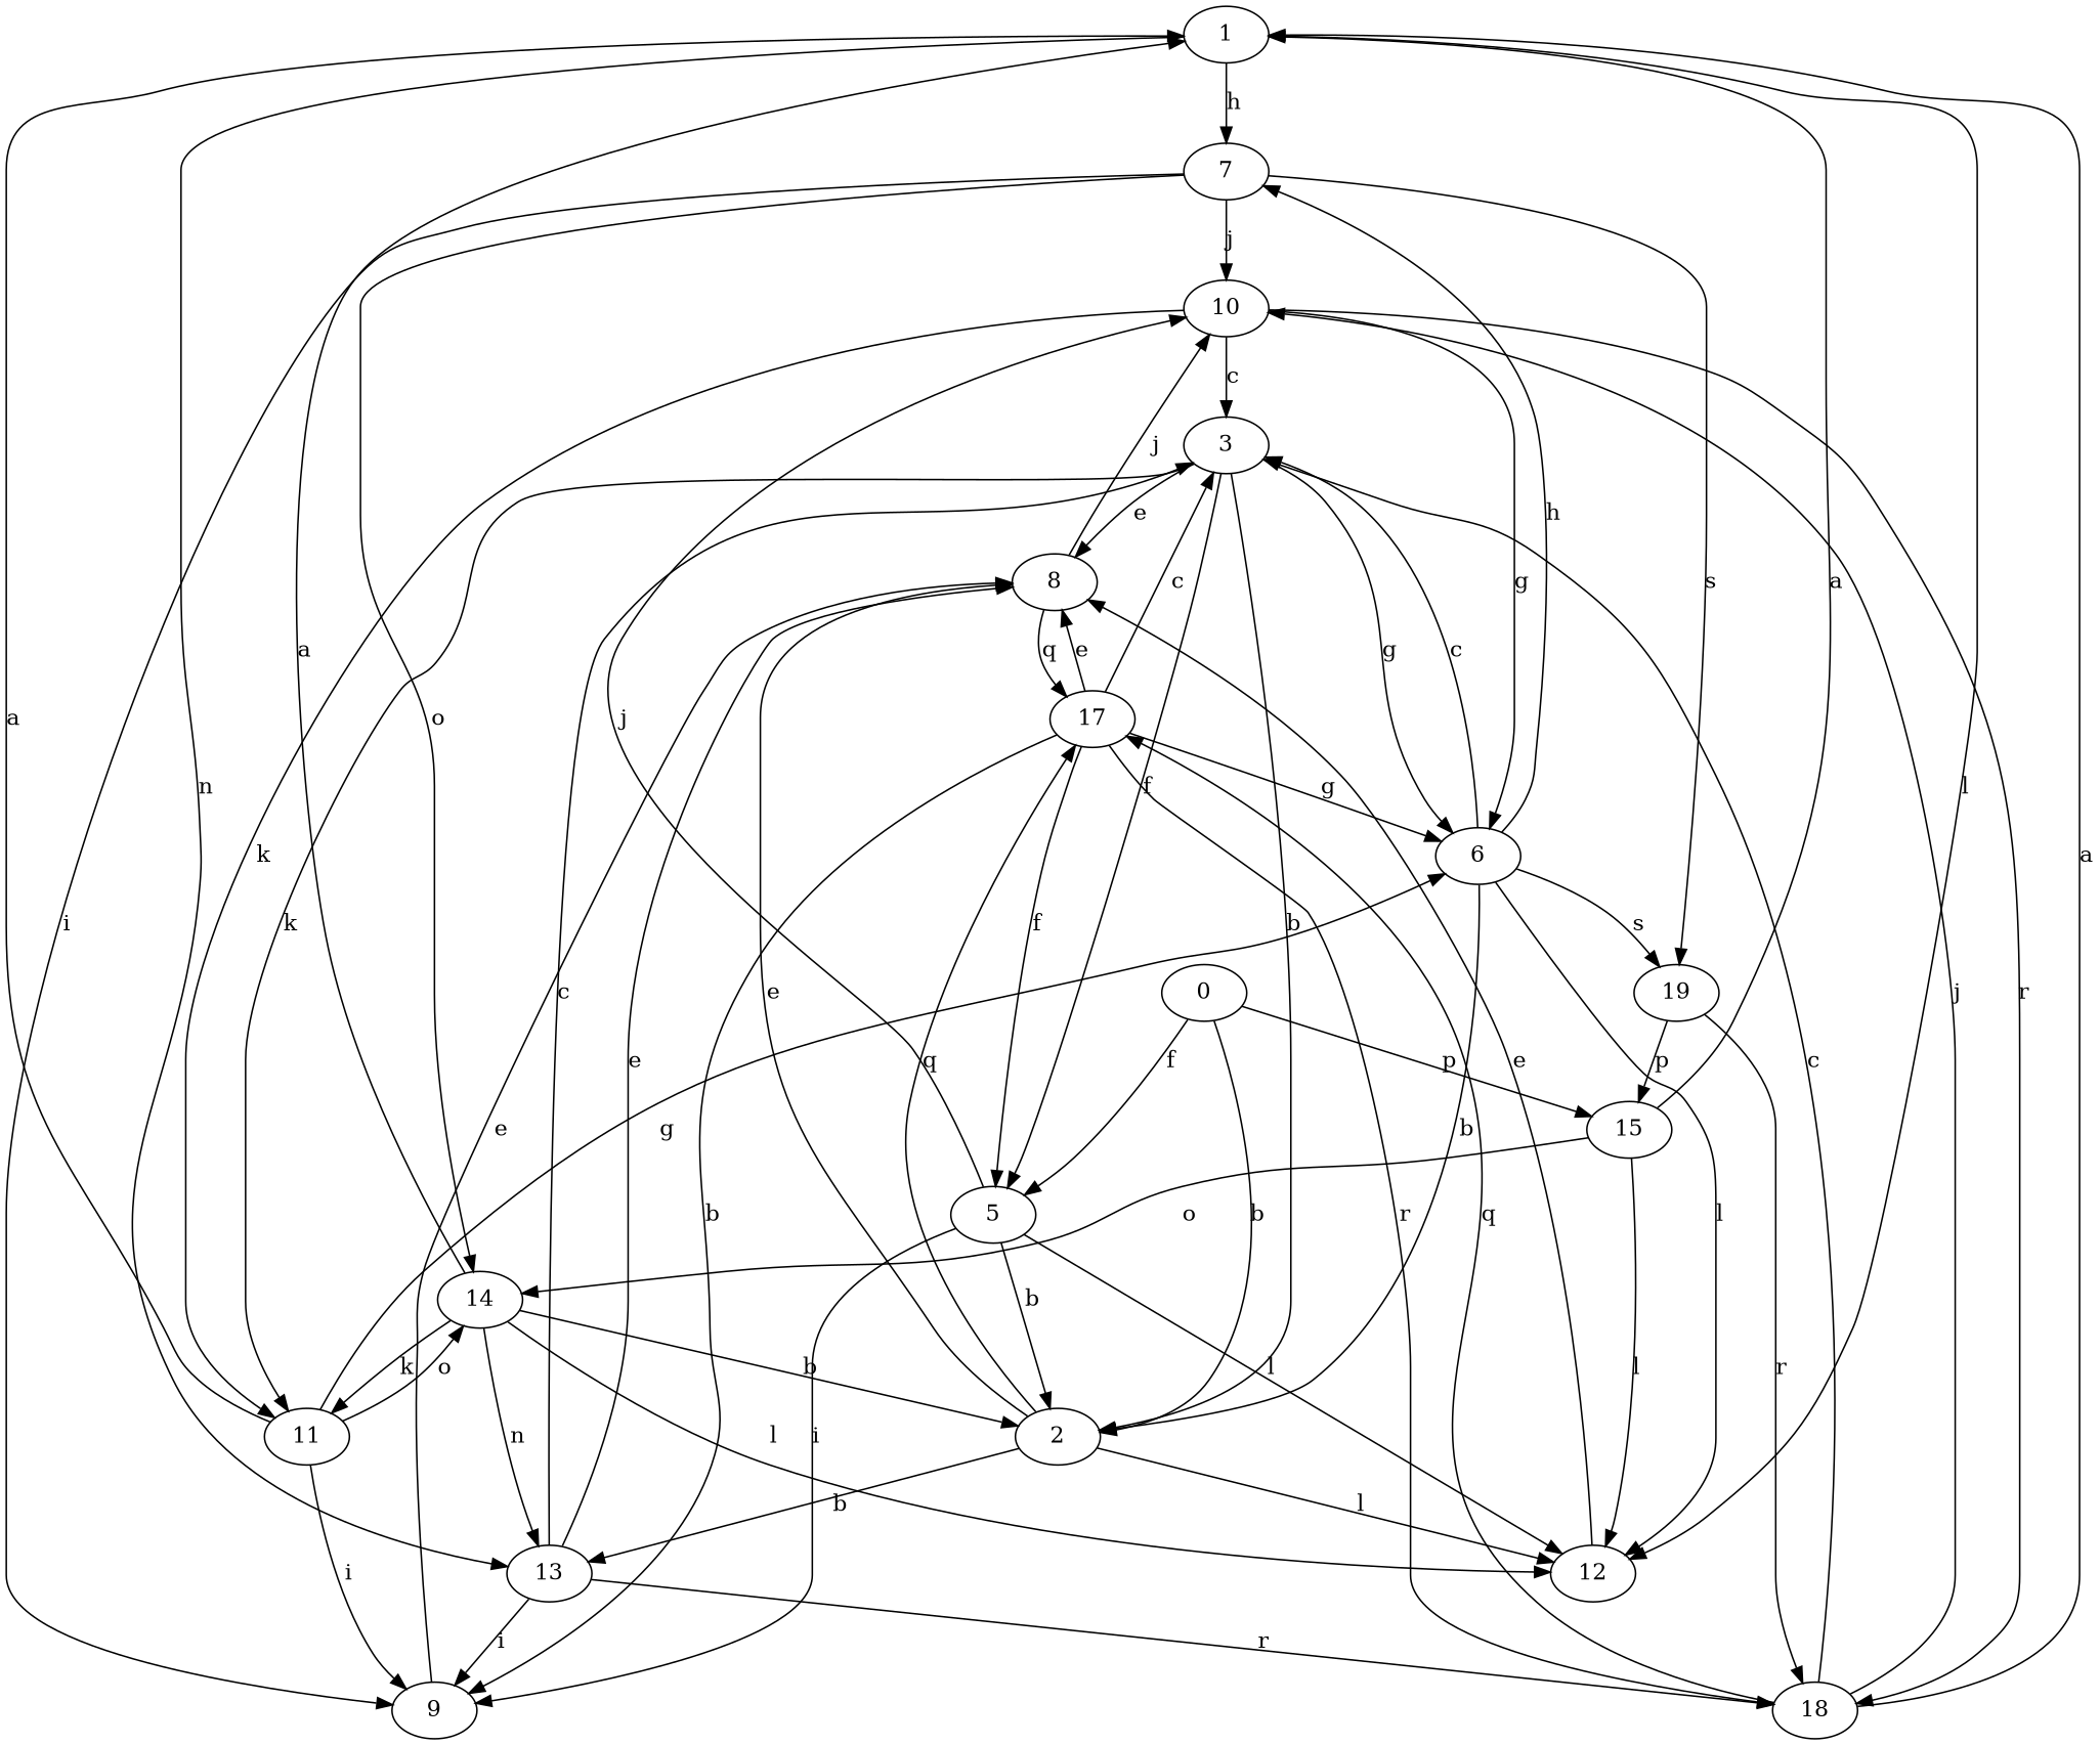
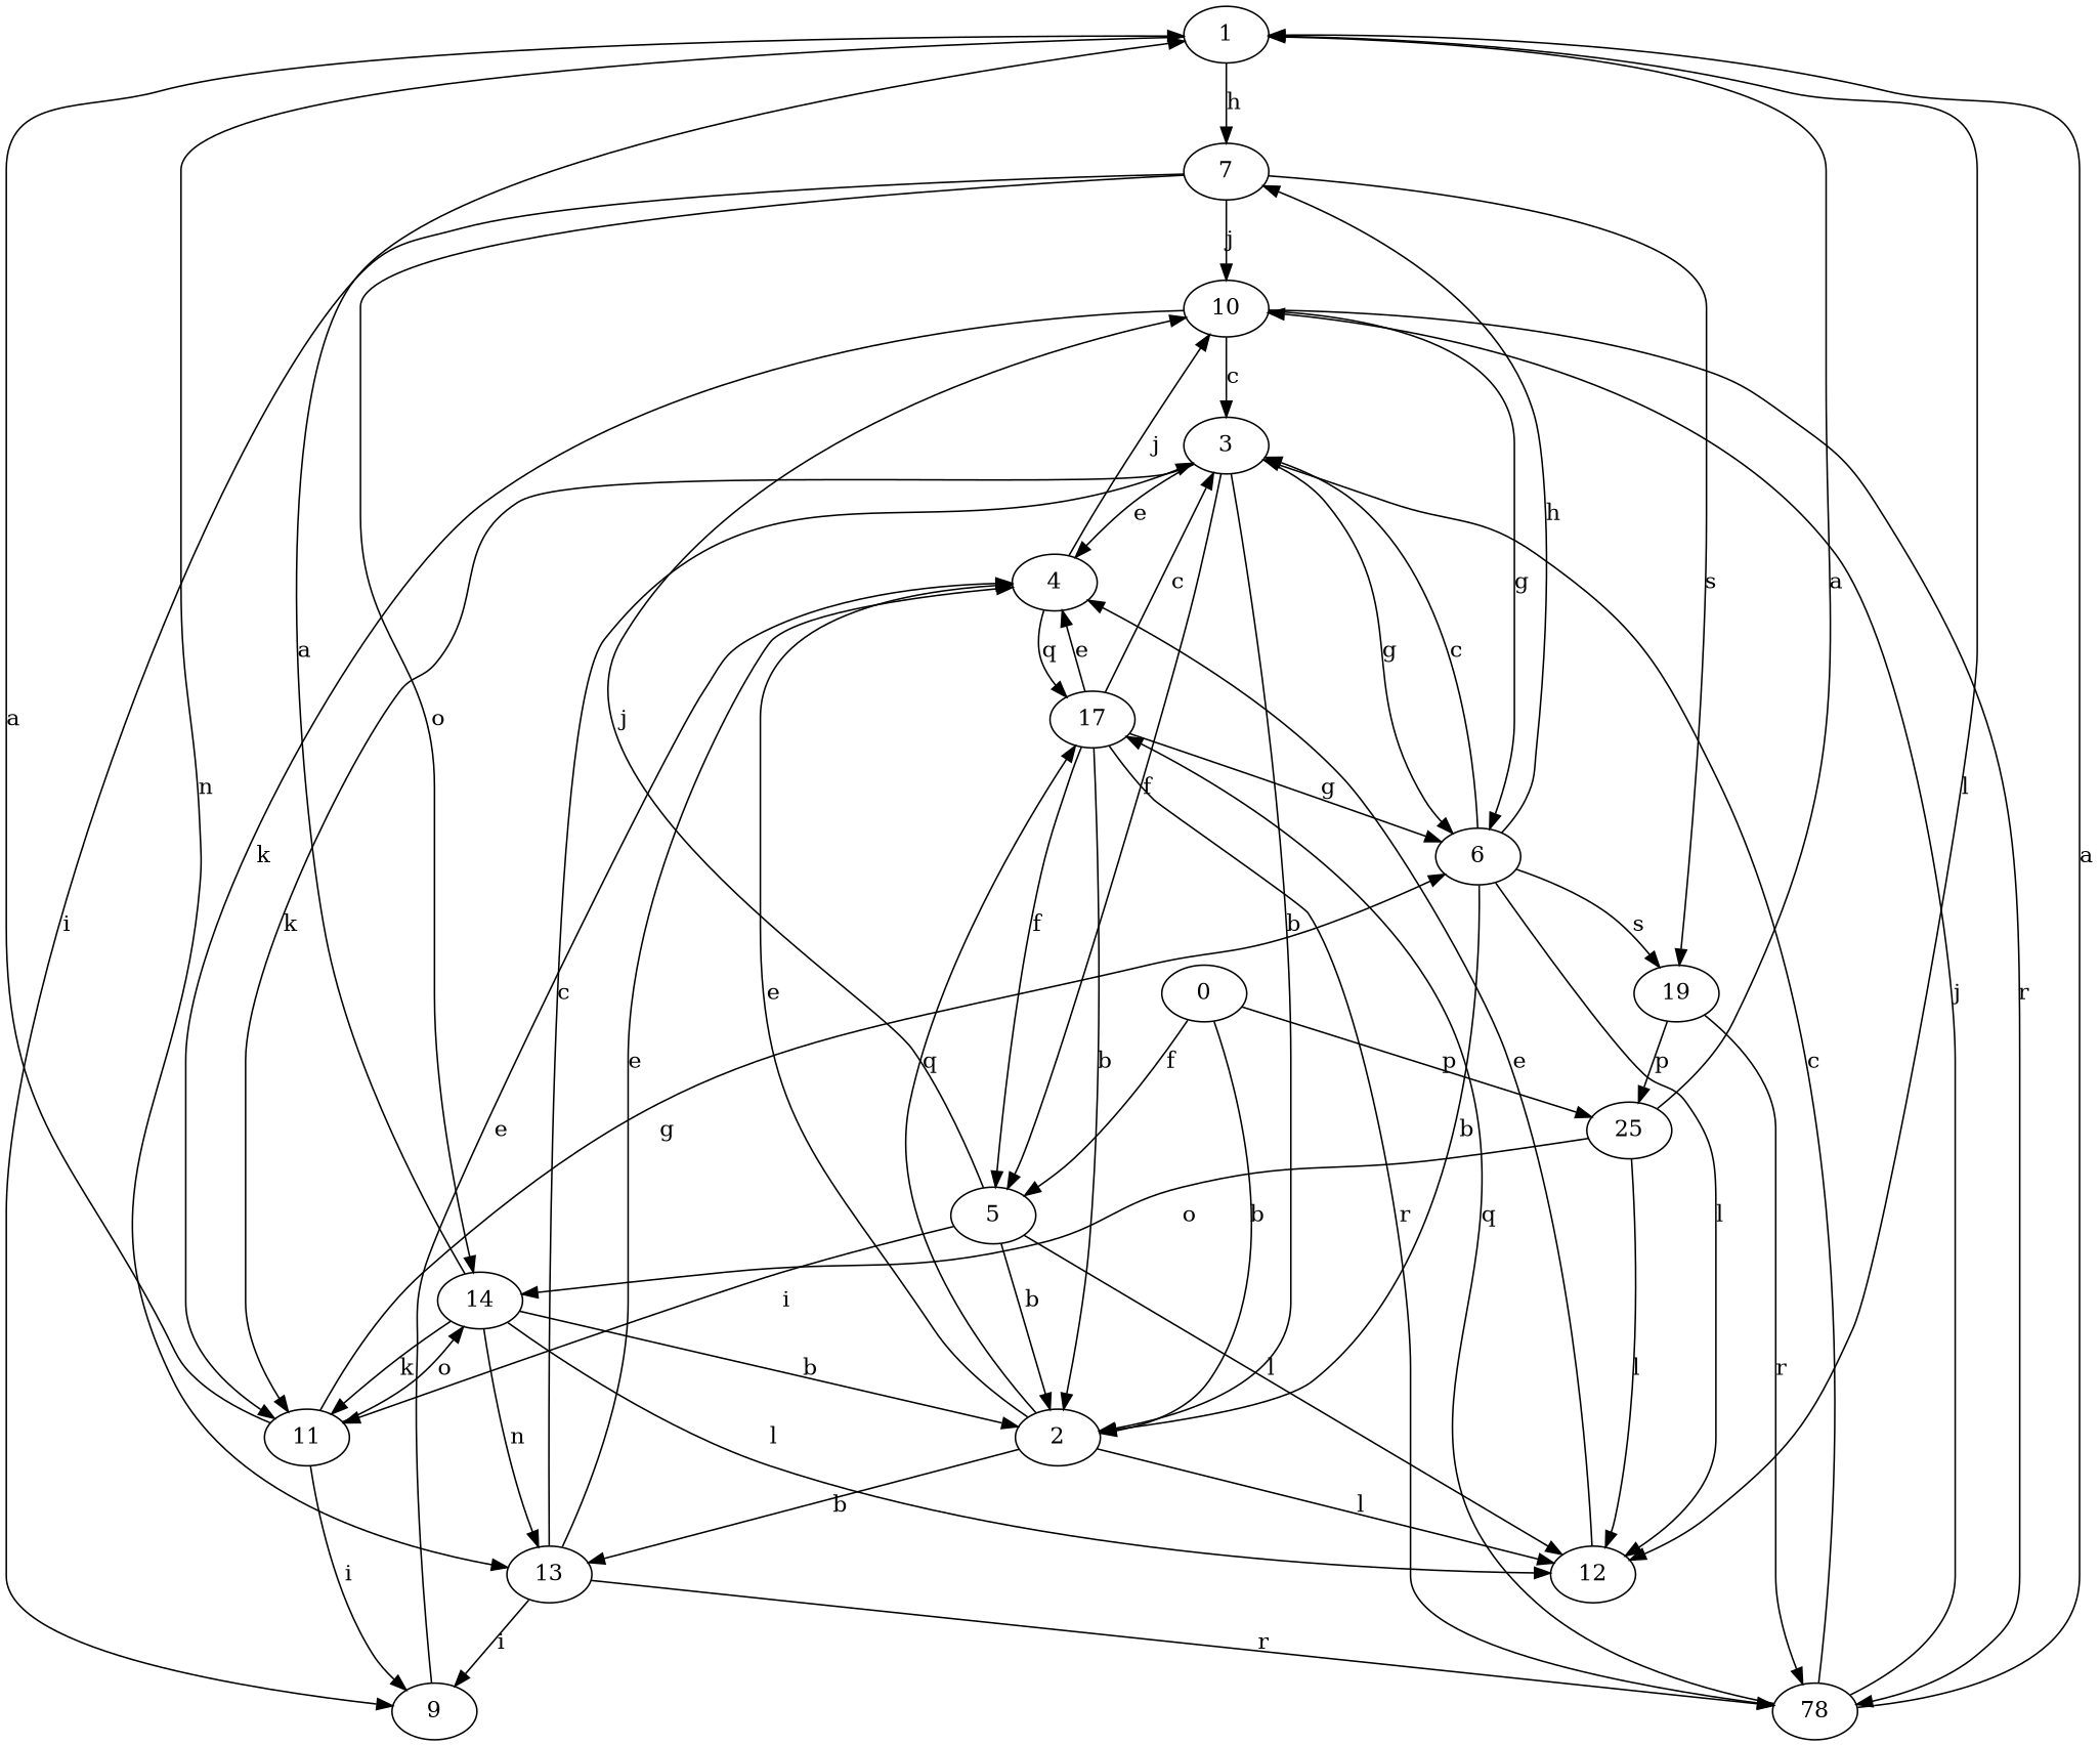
  strict digraph {
    1
    7
    12
    13
    10
    9
    19
    14
-   4 [label=8]
+   4
    3
-   18
+   18 [label=78]
    2
    17
    5
    6
    0
-   15
+   15 [label=25]
    11
    1 -> 7 [label=h]
    1 -> 12 [label=l]
    1 -> 13 [label=n]
    7 -> 10 [label=j]
    7 -> 9 [label=i]
    7 -> 19 [label=s]
    7 -> 14 [label=o]
    12 -> 4 [label=e]
    13 -> 9 [label=i]
    13 -> 4 [label=e]
    13 -> 3 [label=c]
    13 -> 18 [label=r]
    10 -> 3 [label=c]
    10 -> 18 [label=r]
    10 -> 6 [label=g]
    10 -> 11 [label=k]
    9 -> 4 [label=e]
    19 -> 18 [label=r]
    19 -> 15 [label=p]
    14 -> 1 [label=a]
    14 -> 12 [label=l]
    14 -> 13 [label=n]
    14 -> 2 [label=b]
    14 -> 11 [label=k]
    4 -> 10 [label=j]
    4 -> 17 [label=q]
    3 -> 4 [label=e]
    3 -> 2 [label=b]
    3 -> 5 [label=f]
    3 -> 6 [label=g]
    3 -> 11 [label=k]
    18 -> 1 [label=a]
    18 -> 10 [label=j]
    18 -> 3 [label=c]
    18 -> 17 [label=q]
    2 -> 12 [label=l]
    2 -> 13 [label=b]
    2 -> 4 [label=e]
    2 -> 17 [label=q]
    17 -> 4 [label=e]
    17 -> 3 [label=c]
    17 -> 18 [label=r]
-   17 -> 9 [label=b]
+   17 -> 2 [label=b]
    17 -> 5 [label=f]
    17 -> 6 [label=g]
    5 -> 12 [label=l]
    5 -> 10 [label=j]
-   5 -> 9 [label=i]
+   5 -> 11 [label=i]
    5 -> 2 [label=b]
    6 -> 7 [label=h]
    6 -> 12 [label=l]
    6 -> 19 [label=s]
    6 -> 3 [label=c]
    6 -> 2 [label=b]
    0 -> 2 [label=b]
    0 -> 5 [label=f]
    0 -> 15 [label=p]
    15 -> 1 [label=a]
    15 -> 12 [label=l]
    15 -> 14 [label=o]
    11 -> 1 [label=a]
    11 -> 9 [label=i]
    11 -> 14 [label=o]
    11 -> 6 [label=g]
  }
